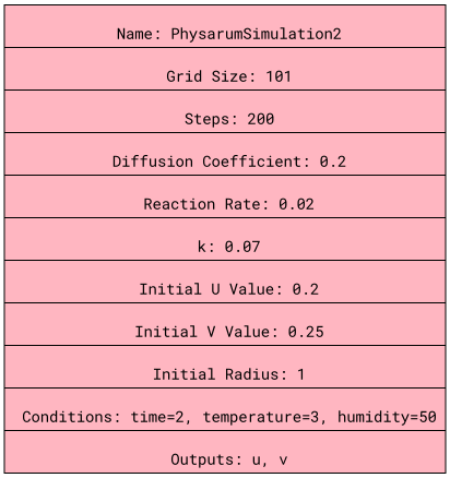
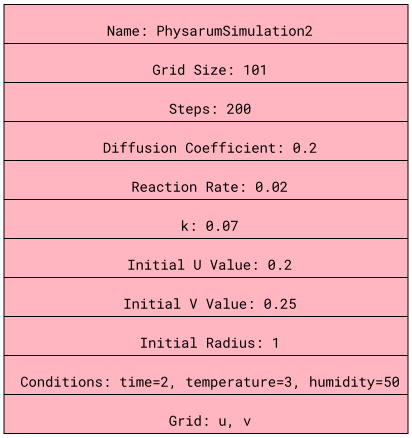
  digraph {
    fontname="Roboto Mono"
-   n1 [label="{\n            Name: PhysarumSimulation2 |\n            Grid Size: 101 |\n            Steps: 200 |\n            Diffusion Coefficient: 0.2 |\n            Reaction Rate: 0.02 |\n            k: 0.07 |\n            Initial U Value: 0.2 |\n            Initial V Value: 0.25 |\n            Initial Radius: 1 |\n            Conditions: time=2, temperature=3, humidity=50 |\n            Outputs: u, v\n        }" shape=record style=filled fillcolor=lightpink fontname="Roboto Mono"]
+   n1 [label="{\n            Name: PhysarumSimulation2 |\n            Grid Size: 101 |\n            Steps: 200 |\n            Diffusion Coefficient: 0.2 |\n            Reaction Rate: 0.02 |\n            k: 0.07 |\n            Initial U Value: 0.2 |\n            Initial V Value: 0.25 |\n            Initial Radius: 1 |\n            Conditions: time=2, temperature=3, humidity=50 |\n            Grid: u, v\n        }" shape=record style=filled fillcolor=lightpink fontname="Roboto Mono"]
  }
